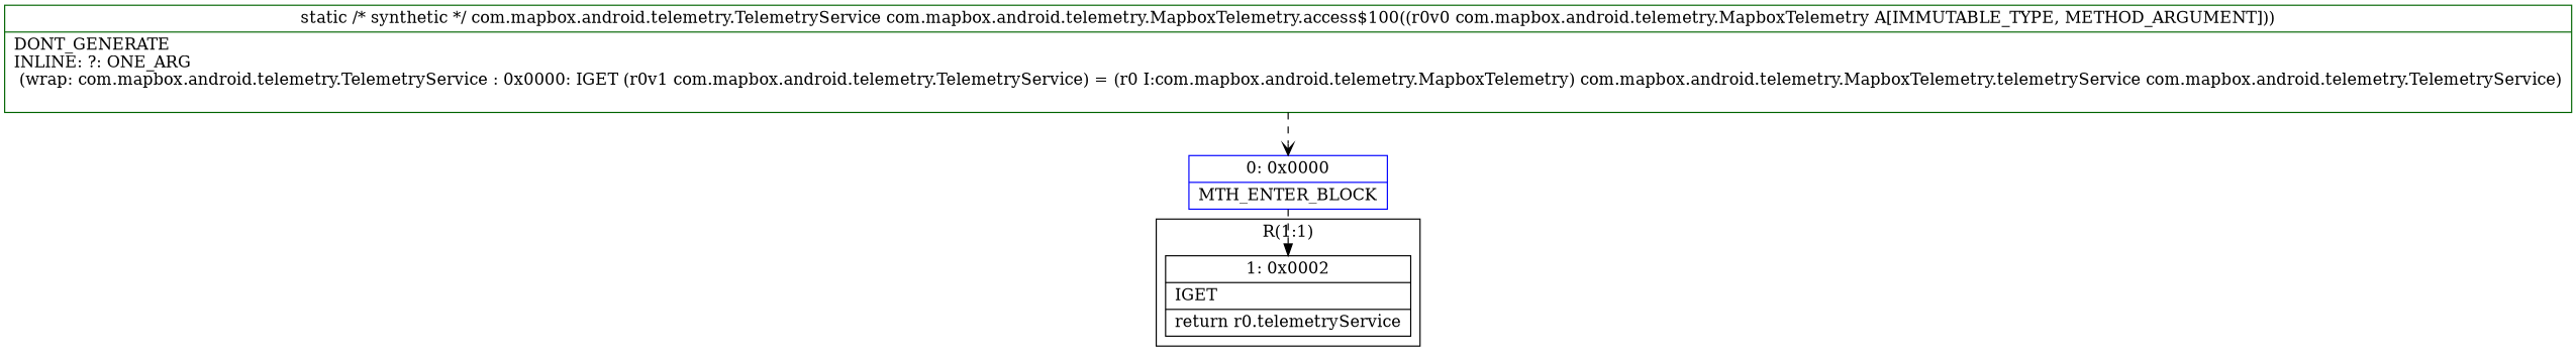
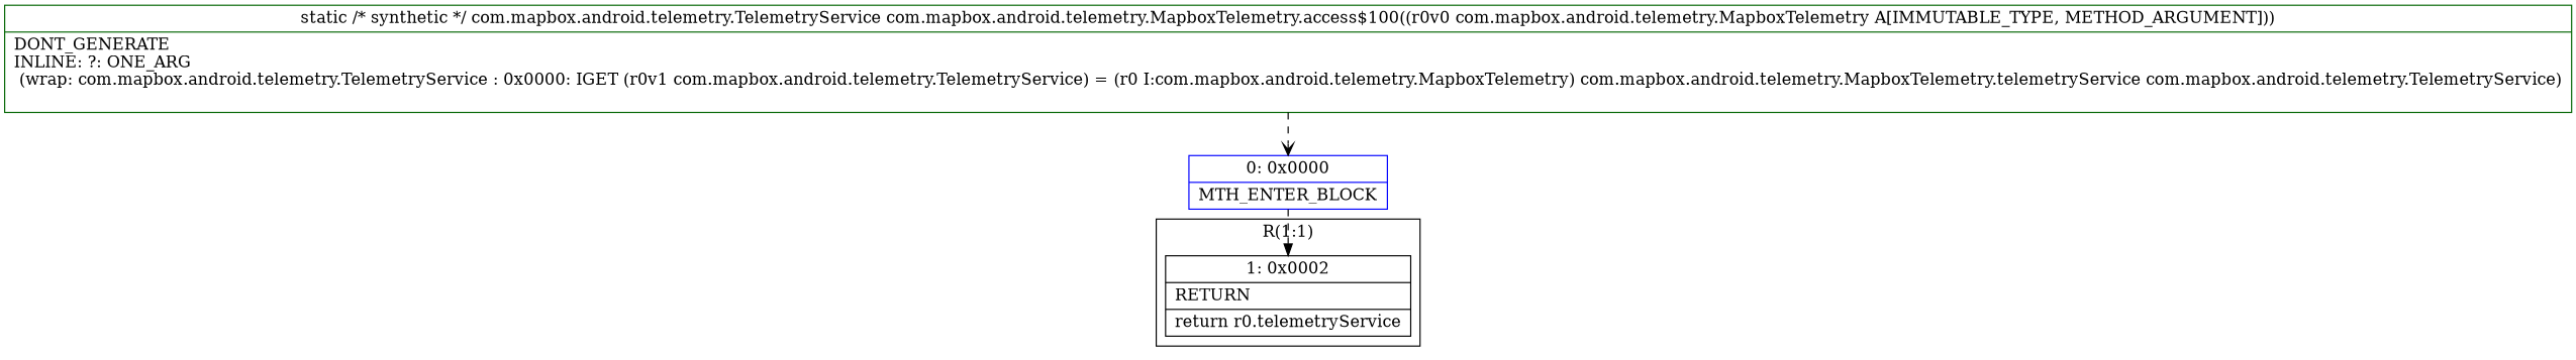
  digraph {
    node [shape=record]
    edge [style=dashed]
-   n1 [color=black label="{1\:\ 0x0002|IGET\l|return r0.telemetryService\l}"]
+   n1 [color=black label="{1\:\ 0x0002|RETURN\l|return r0.telemetryService\l}"]
    n2 [color=blue label="{0\:\ 0x0000|MTH_ENTER_BLOCK\l}"]
    n3 [label="{static \/* synthetic *\/ com.mapbox.android.telemetry.TelemetryService com.mapbox.android.telemetry.MapboxTelemetry.access$100((r0v0 com.mapbox.android.telemetry.MapboxTelemetry A[IMMUTABLE_TYPE, METHOD_ARGUMENT]))  | DONT_GENERATE\lINLINE: ?: ONE_ARG  \l  (wrap: com.mapbox.android.telemetry.TelemetryService : 0x0000: IGET  (r0v1 com.mapbox.android.telemetry.TelemetryService) = (r0 I:com.mapbox.android.telemetry.MapboxTelemetry) com.mapbox.android.telemetry.MapboxTelemetry.telemetryService com.mapbox.android.telemetry.TelemetryService)\l\l}" color=darkgreen]
    subgraph cluster_1 {
      label="R(1:1)"
      n1
    }
    n2 -> n1 [arrowhead=normal]
    n3 -> n2 [arrowhead=vee]
  }
